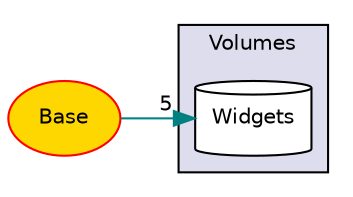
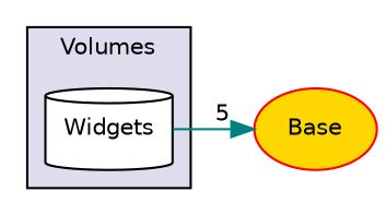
  digraph {
    compound=true
    rankdir=LR
    node [fontname=Helvetica fontsize=10 style=filled]
    n1 [fillcolor=white label=Widgets pencolor=black shape=cylinder]
    n2 [color=red label=Base shape=ellipse fillcolor=gold]
    subgraph cluster_1 {
      bgcolor="#ddddee"
      fontname=Helvetica
      fontsize=10
      label=Volumes
      pencolor=black
      n1
    }
-   n2 -> n1 [headlabel=5 labeldistance=1.5 labelfontname=Helvetica labelfontsize=10 color=teal]
+   n1 -> n2 [headlabel=5 labeldistance=1.5 labelfontname=Helvetica labelfontsize=10 color=teal]
  }
